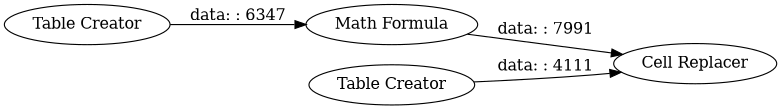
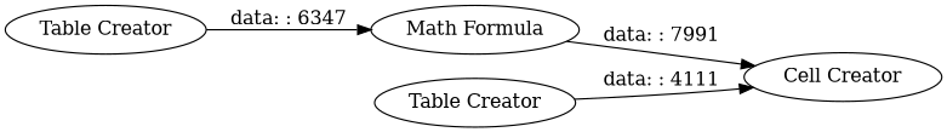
  digraph {
    rankdir=LR
    n1 [label="Table Creator"]
    n2 [label="Math Formula"]
-   n3 [label="Cell Replacer"]
+   n3 [label="Cell Creator"]
    n4 [label="Table Creator"]
    n1 -> n2 [label="data: : 6347"]
    n2 -> n3 [label="data: : 7991"]
    n4 -> n3 [label="data: : 4111"]
  }
